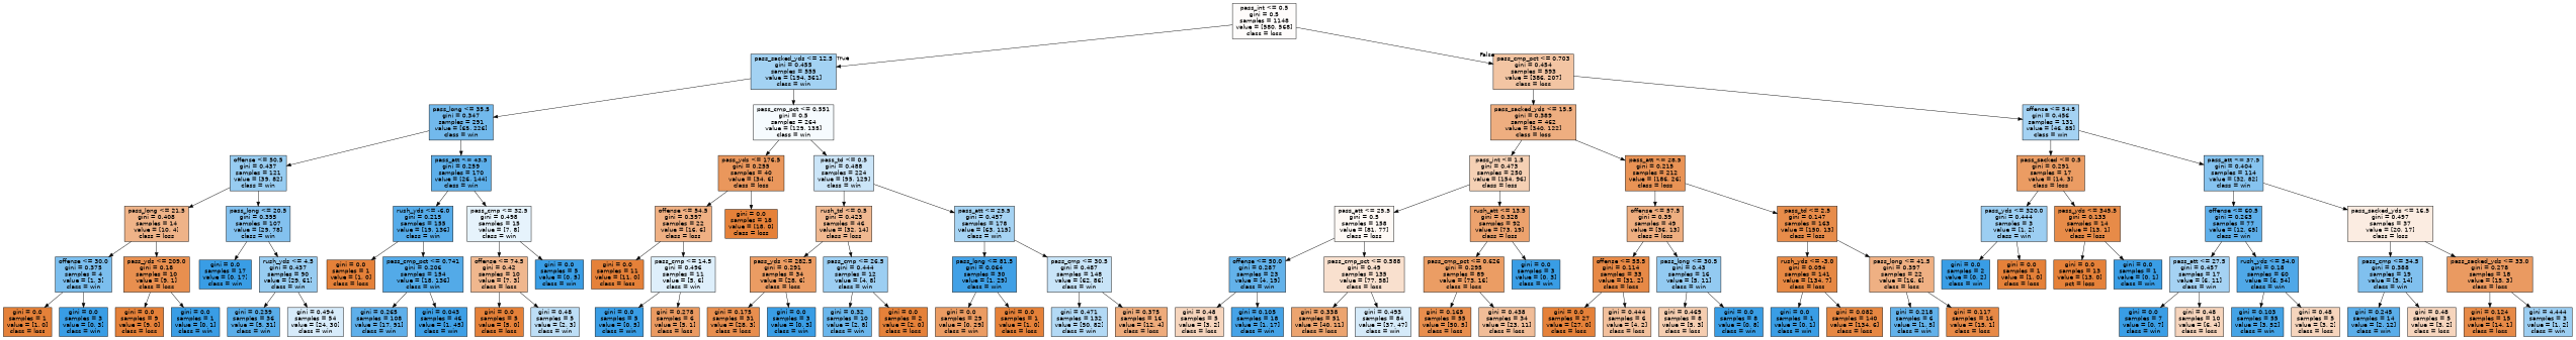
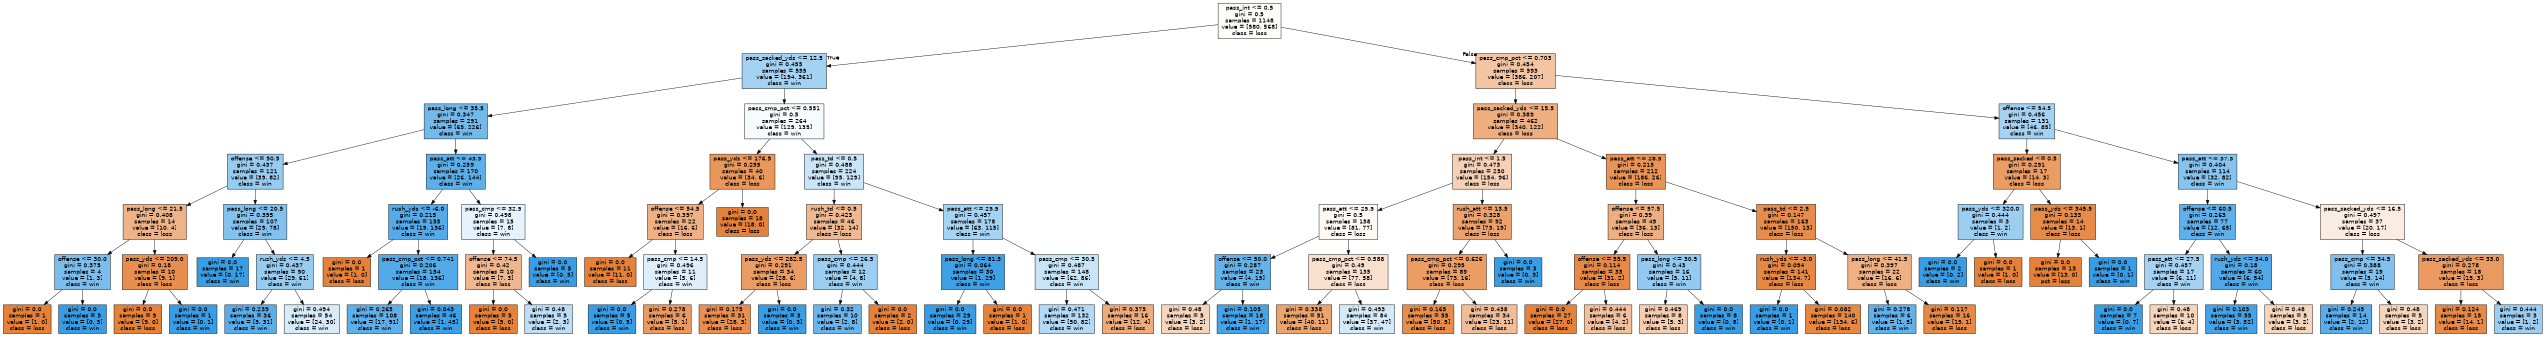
  digraph {
    node [color=black fillcolor="#399de5" fontname=helvetica shape=box style=filled]
    edge [fontname=helvetica]
    n1 [fillcolor="#fefcfb" label="pass_int <= 0.5\ngini = 0.5\nsamples = 1148\nvalue = [580, 568]\nclass = loss"]
    n2 [fillcolor="#a3d2f3" label="pass_sacked_yds <= 12.5\ngini = 0.455\nsamples = 555\nvalue = [194, 361]\nclass = win"]
    n3 [fillcolor="#f3c5a3" label="pass_cmp_pct <= 0.703\ngini = 0.454\nsamples = 593\nvalue = [386, 207]\nclass = loss"]
    n4 [fillcolor="#72b9ec" label="pass_long <= 35.5\ngini = 0.347\nsamples = 291\nvalue = [65, 226]\nclass = win"]
    n5 [fillcolor="#f6fbfe" label="pass_cmp_pct <= 0.551\ngini = 0.5\nsamples = 264\nvalue = [129, 135]\nclass = win"]
    n6 [fillcolor="#eeae80" label="pass_sacked_yds <= 15.5\ngini = 0.389\nsamples = 462\nvalue = [340, 122]\nclass = loss"]
    n7 [fillcolor="#a4d2f3" label="offense <= 54.5\ngini = 0.456\nsamples = 131\nvalue = [46, 85]\nclass = win"]
    n8 [fillcolor="#97ccf1" label="offense <= 50.5\ngini = 0.437\nsamples = 121\nvalue = [39, 82]\nclass = win"]
    n9 [fillcolor="#5dafea" label="pass_att <= 43.5\ngini = 0.259\nsamples = 170\nvalue = [26, 144]\nclass = win"]
    n10 [fillcolor="#ea975c" label="pass_yds <= 176.5\ngini = 0.255\nsamples = 40\nvalue = [34, 6]\nclass = loss"]
    n11 [fillcolor="#cbe5f8" label="pass_td <= 0.5\ngini = 0.488\nsamples = 224\nvalue = [95, 129]\nclass = win"]
    n12 [fillcolor="#efb388" label="pass_long <= 21.5\ngini = 0.408\nsamples = 14\nvalue = [10, 4]\nclass = loss"]
    n13 [fillcolor="#83c1ef" label="pass_long <= 20.5\ngini = 0.395\nsamples = 107\nvalue = [29, 78]\nclass = win"]
    n14 [fillcolor="#55abe9" label="rush_yds <= -6.0\ngini = 0.215\nsamples = 155\nvalue = [19, 136]\nclass = win"]
    n15 [fillcolor="#e6f3fc" label="pass_cmp <= 32.5\ngini = 0.498\nsamples = 15\nvalue = [7, 8]\nclass = win"]
    n16 [fillcolor="#7bbeee" label="offense <= 30.0\ngini = 0.375\nsamples = 4\nvalue = [1, 3]\nclass = win"]
    n17 [fillcolor="#e88f4f" label="pass_yds <= 209.0\ngini = 0.18\nsamples = 10\nvalue = [9, 1]\nclass = loss"]
    n18 [label="gini = 0.0\nsamples = 17\nvalue = [0, 17]\nclass = win"]
    n19 [fillcolor="#97ccf1" label="rush_yds <= 4.5\ngini = 0.437\nsamples = 90\nvalue = [29, 61]\nclass = win"]
    n20 [fillcolor="#e58139" label="gini = 0.0\nsamples = 1\nvalue = [1, 0]\nclass = loss"]
    n21 [label="gini = 0.0\nsamples = 3\nvalue = [0, 3]\nclass = win"]
    n22 [fillcolor="#e58139" label="gini = 0.0\nsamples = 9\nvalue = [9, 0]\nclass = loss"]
    n23 [label="gini = 0.0\nsamples = 1\nvalue = [0, 1]\nclass = win"]
    n24 [fillcolor="#59ade9" label="gini = 0.239\nsamples = 36\nvalue = [5, 31]\nclass = win"]
    n25 [fillcolor="#d7ebfa" label="gini = 0.494\nsamples = 54\nvalue = [24, 30]\nclass = win"]
    n26 [fillcolor="#e58139" label="gini = 0.0\nsamples = 1\nvalue = [1, 0]\nclass = loss"]
    n27 [fillcolor="#53aae8" label="pass_cmp_pct <= 0.741\ngini = 0.206\nsamples = 154\nvalue = [18, 136]\nclass = win"]
    n28 [fillcolor="#f0b78e" label="offense <= 74.5\ngini = 0.42\nsamples = 10\nvalue = [7, 3]\nclass = loss"]
    n29 [label="gini = 0.0\nsamples = 5\nvalue = [0, 5]\nclass = win"]
    n30 [fillcolor="#5eafea" label="gini = 0.265\nsamples = 108\nvalue = [17, 91]\nclass = win"]
    n31 [fillcolor="#3d9fe6" label="gini = 0.043\nsamples = 46\nvalue = [1, 45]\nclass = win"]
    n32 [fillcolor="#e58139" label="gini = 0.0\nsamples = 5\nvalue = [5, 0]\nclass = loss"]
    n33 [fillcolor="#bddef6" label="gini = 0.48\nsamples = 5\nvalue = [2, 3]\nclass = win"]
    n34 [fillcolor="#efb083" label="offense <= 54.5\ngini = 0.397\nsamples = 22\nvalue = [16, 6]\nclass = loss"]
    n35 [fillcolor="#e58139" label="gini = 0.0\nsamples = 18\nvalue = [18, 0]\nclass = loss"]
    n36 [fillcolor="#f0b890" label="rush_td <= 0.5\ngini = 0.423\nsamples = 46\nvalue = [32, 14]\nclass = loss"]
    n37 [fillcolor="#a5d3f3" label="pass_att <= 25.5\ngini = 0.457\nsamples = 178\nvalue = [63, 115]\nclass = win"]
    n38 [fillcolor="#e58139" label="gini = 0.0\nsamples = 11\nvalue = [11, 0]\nclass = loss"]
    n39 [fillcolor="#deeffb" label="pass_cmp <= 14.5\ngini = 0.496\nsamples = 11\nvalue = [5, 6]\nclass = win"]
    n40 [label="gini = 0.0\nsamples = 5\nvalue = [0, 5]\nclass = win"]
    n41 [fillcolor="#ea9a61" label="gini = 0.278\nsamples = 6\nvalue = [5, 1]\nclass = loss"]
    n42 [fillcolor="#eb9c63" label="pass_yds <= 282.5\ngini = 0.291\nsamples = 34\nvalue = [28, 6]\nclass = loss"]
    n43 [fillcolor="#9ccef2" label="pass_cmp <= 26.5\ngini = 0.444\nsamples = 12\nvalue = [4, 8]\nclass = win"]
    n44 [fillcolor="#40a0e6" label="pass_long <= 81.5\ngini = 0.064\nsamples = 30\nvalue = [1, 29]\nclass = win"]
    n45 [fillcolor="#c8e4f8" label="pass_cmp <= 30.5\ngini = 0.487\nsamples = 148\nvalue = [62, 86]\nclass = win"]
    n46 [fillcolor="#e88e4e" label="gini = 0.175\nsamples = 31\nvalue = [28, 3]\nclass = loss"]
    n47 [label="gini = 0.0\nsamples = 3\nvalue = [0, 3]\nclass = win"]
    n48 [fillcolor="#6ab6ec" label="gini = 0.32\nsamples = 10\nvalue = [2, 8]\nclass = win"]
    n49 [fillcolor="#e58139" label="gini = 0.0\nsamples = 2\nvalue = [2, 0]\nclass = loss"]
-   n50 [fillcolor="#eb9c63" label="gini = 0.0\nsamples = 29\nvalue = [0, 29]\nclass = win"]
+   n50 [label="gini = 0.0\nsamples = 29\nvalue = [0, 29]\nclass = win"]
    n51 [fillcolor="#e58139" label="gini = 0.0\nsamples = 1\nvalue = [1, 0]\nclass = loss"]
    n52 [fillcolor="#b2d9f5" label="gini = 0.471\nsamples = 132\nvalue = [50, 82]\nclass = win"]
    n53 [fillcolor="#eeab7b" label="gini = 0.375\nsamples = 16\nvalue = [12, 4]\nclass = loss"]
    n54 [fillcolor="#f5d0b4" label="pass_int <= 1.5\ngini = 0.473\nsamples = 250\nvalue = [154, 96]\nclass = loss"]
    n55 [fillcolor="#e99355" label="pass_att <= 28.5\ngini = 0.215\nsamples = 212\nvalue = [186, 26]\nclass = loss"]
    n56 [fillcolor="#eb9c63" label="pass_sacked <= 0.5\ngini = 0.291\nsamples = 17\nvalue = [14, 3]\nclass = loss"]
    n57 [fillcolor="#86c3ef" label="pass_att <= 37.5\ngini = 0.404\nsamples = 114\nvalue = [32, 82]\nclass = win"]
    n58 [fillcolor="#fef9f5" label="pass_att <= 25.5\ngini = 0.5\nsamples = 158\nvalue = [81, 77]\nclass = loss"]
    n59 [fillcolor="#eca26d" label="rush_att <= 13.5\ngini = 0.328\nsamples = 92\nvalue = [73, 19]\nclass = loss"]
    n60 [fillcolor="#eeae80" label="offense <= 57.5\ngini = 0.39\nsamples = 49\nvalue = [36, 13]\nclass = loss"]
    n61 [fillcolor="#e78c4a" label="pass_td <= 2.5\ngini = 0.147\nsamples = 163\nvalue = [150, 13]\nclass = loss"]
    n62 [fillcolor="#63b2ea" label="offense <= 50.0\ngini = 0.287\nsamples = 23\nvalue = [4, 19]\nclass = win"]
    n63 [fillcolor="#f9e0ce" label="pass_cmp_pct <= 0.588\ngini = 0.49\nsamples = 135\nvalue = [77, 58]\nclass = loss"]
    n64 [fillcolor="#eb9d64" label="pass_cmp_pct <= 0.626\ngini = 0.295\nsamples = 89\nvalue = [73, 16]\nclass = loss"]
    n65 [label="gini = 0.0\nsamples = 3\nvalue = [0, 3]\nclass = win"]
    n66 [fillcolor="#f6d5bd" label="gini = 0.48\nsamples = 5\nvalue = [3, 2]\nclass = loss"]
    n67 [fillcolor="#45a3e7" label="gini = 0.105\nsamples = 18\nvalue = [1, 17]\nclass = win"]
    n68 [fillcolor="#eca46f" label="gini = 0.338\nsamples = 51\nvalue = [40, 11]\nclass = loss"]
    n69 [fillcolor="#d5eaf9" label="gini = 0.493\nsamples = 84\nvalue = [37, 47]\nclass = win"]
    n70 [fillcolor="#e88e4d" label="gini = 0.165\nsamples = 55\nvalue = [50, 5]\nclass = loss"]
    n71 [fillcolor="#f1bd98" label="gini = 0.438\nsamples = 34\nvalue = [23, 11]\nclass = loss"]
    n72 [fillcolor="#e78946" label="offense <= 55.5\ngini = 0.114\nsamples = 33\nvalue = [31, 2]\nclass = loss"]
    n73 [fillcolor="#93caf1" label="pass_long <= 30.5\ngini = 0.43\nsamples = 16\nvalue = [5, 11]\nclass = win"]
    n74 [fillcolor="#e68843" label="rush_yds <= -3.0\ngini = 0.094\nsamples = 141\nvalue = [134, 7]\nclass = loss"]
    n75 [fillcolor="#efb083" label="pass_long <= 41.5\ngini = 0.397\nsamples = 22\nvalue = [16, 6]\nclass = loss"]
    n76 [fillcolor="#e58139" label="gini = 0.0\nsamples = 27\nvalue = [27, 0]\nclass = loss"]
    n77 [fillcolor="#f2c09c" label="gini = 0.444\nsamples = 6\nvalue = [4, 2]\nclass = loss"]
    n78 [fillcolor="#f5cdb0" label="gini = 0.469\nsamples = 8\nvalue = [5, 3]\nclass = loss"]
    n79 [label="gini = 0.0\nsamples = 8\nvalue = [0, 8]\nclass = win"]
    n80 [label="gini = 0.0\nsamples = 1\nvalue = [0, 1]\nclass = win"]
    n81 [fillcolor="#e68742" label="gini = 0.082\nsamples = 140\nvalue = [134, 6]\nclass = loss"]
-   n82 [fillcolor="#61b1ea" label="gini = 0.218\nsamples = 6\nvalue = [1, 5]\nclass = win"]
+   n82 [fillcolor="#61b1ea" label="gini = 0.278\nsamples = 6\nvalue = [1, 5]\nclass = win"]
    n83 [fillcolor="#e78946" label="gini = 0.117\nsamples = 16\nvalue = [15, 1]\nclass = loss"]
    n84 [fillcolor="#9ccef2" label="pass_yds <= 320.0\ngini = 0.444\nsamples = 3\nvalue = [1, 2]\nclass = win"]
    n85 [fillcolor="#e78b48" label="pass_yds <= 345.5\ngini = 0.133\nsamples = 14\nvalue = [13, 1]\nclass = loss"]
    n86 [fillcolor="#5eafea" label="offense <= 60.5\ngini = 0.263\nsamples = 77\nvalue = [12, 65]\nclass = win"]
    n87 [fillcolor="#fbece1" label="pass_sacked_yds <= 16.5\ngini = 0.497\nsamples = 37\nvalue = [20, 17]\nclass = loss"]
    n88 [label="gini = 0.0\nsamples = 2\nvalue = [0, 2]\nclass = win"]
    n89 [fillcolor="#e58139" label="gini = 0.0\nsamples = 1\nvalue = [1, 0]\nclass = loss"]
    n90 [fillcolor="#e58139" label="gini = 0.0\nsamples = 13\nvalue = [13, 0]\npct = loss"]
    n91 [label="gini = 0.0\nsamples = 1\nvalue = [0, 1]\nclass = win"]
    n92 [fillcolor="#a5d2f3" label="pass_att <= 27.5\ngini = 0.457\nsamples = 17\nvalue = [6, 11]\nclass = win"]
    n93 [fillcolor="#4fa8e8" label="rush_yds <= 54.0\ngini = 0.18\nsamples = 60\nvalue = [6, 54]\nclass = win"]
    n94 [fillcolor="#80c0ee" label="pass_cmp <= 34.5\ngini = 0.388\nsamples = 19\nvalue = [5, 14]\nclass = win"]
    n95 [fillcolor="#ea9a61" label="pass_sacked_yds <= 33.0\ngini = 0.278\nsamples = 18\nvalue = [15, 3]\nclass = loss"]
    n96 [label="gini = 0.0\nsamples = 7\nvalue = [0, 7]\nclass = win"]
    n97 [fillcolor="#f6d5bd" label="gini = 0.48\nsamples = 10\nvalue = [6, 4]\nclass = loss"]
    n98 [fillcolor="#44a3e6" label="gini = 0.103\nsamples = 55\nvalue = [3, 52]\nclass = win"]
    n99 [fillcolor="#f6d5bd" label="gini = 0.48\nsamples = 5\nvalue = [3, 2]\nclass = loss"]
    n100 [fillcolor="#5aade9" label="gini = 0.245\nsamples = 14\nvalue = [2, 12]\nclass = win"]
    n101 [fillcolor="#f6d5bd" label="gini = 0.48\nsamples = 5\nvalue = [3, 2]\nclass = loss"]
    n102 [fillcolor="#e78a47" label="gini = 0.124\nsamples = 15\nvalue = [14, 1]\nclass = loss"]
-   n103 [fillcolor="#9ccef2" label="gini = 4.444\nsamples = 3\nvalue = [1, 2]\nclass = win"]
+   n103 [fillcolor="#9ccef2" label="gini = 0.444\nsamples = 3\nvalue = [1, 2]\nclass = win"]
    n1 -> n2 [headlabel=True labelangle=45 labeldistance=2.5]
    n1 -> n3 [headlabel=False labelangle=-45 labeldistance=2.5]
    n2 -> n4
    n2 -> n5
    n3 -> n6
    n3 -> n7
    n4 -> n8
    n4 -> n9
    n5 -> n10
    n5 -> n11
    n6 -> n54
    n6 -> n55
    n7 -> n56
    n7 -> n57
    n8 -> n12
    n8 -> n13
    n9 -> n14
    n9 -> n15
    n10 -> n34
    n10 -> n35
    n11 -> n36
    n11 -> n37
    n12 -> n16
    n12 -> n17
    n13 -> n18
    n13 -> n19
    n14 -> n26
    n14 -> n27
    n15 -> n28
    n15 -> n29
    n16 -> n20
    n16 -> n21
    n17 -> n22
    n17 -> n23
    n19 -> n24
    n19 -> n25
    n27 -> n30
    n27 -> n31
    n28 -> n32
    n28 -> n33
    n34 -> n38
    n34 -> n39
    n36 -> n42
    n36 -> n43
    n37 -> n44
    n37 -> n45
    n39 -> n40
    n39 -> n41
    n42 -> n46
    n42 -> n47
    n43 -> n48
    n43 -> n49
    n44 -> n50
    n44 -> n51
    n45 -> n52
    n45 -> n53
    n54 -> n58
    n54 -> n59
    n55 -> n60
    n55 -> n61
    n56 -> n84
    n56 -> n85
    n57 -> n86
    n57 -> n87
    n58 -> n62
    n58 -> n63
    n59 -> n64
    n59 -> n65
    n60 -> n72
    n60 -> n73
    n61 -> n74
    n61 -> n75
    n62 -> n66
    n62 -> n67
    n63 -> n68
    n63 -> n69
    n64 -> n70
    n64 -> n71
    n72 -> n76
    n72 -> n77
    n73 -> n78
    n73 -> n79
    n74 -> n80
    n74 -> n81
    n75 -> n82
    n75 -> n83
    n84 -> n88
    n84 -> n89
    n85 -> n90
    n85 -> n91
    n86 -> n92
    n86 -> n93
    n87 -> n94
    n87 -> n95
    n92 -> n96
    n92 -> n97
    n93 -> n98
    n93 -> n99
    n94 -> n100
    n94 -> n101
    n95 -> n102
    n95 -> n103
  }
